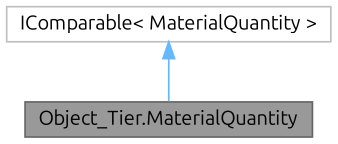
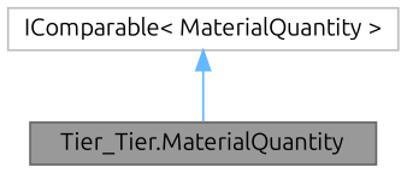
  digraph {
    fontname=Ubuntu
    node [fontname=Ubuntu fontsize=12 shape=box style=filled]
-   n1 [color=gray40 fillcolor=grey60 fontcolor=black height=0.2 label="Object_Tier.MaterialQuantity" width=0.4]
+   n1 [color=gray40 fillcolor=grey60 fontcolor=black height=0.2 label="Tier_Tier.MaterialQuantity" width=0.4]
    n2 [color=grey75 fillcolor=white height=0.2 label="IComparable\< MaterialQuantity \>" width=0.4]
    n2 -> n1 [color=steelblue1 dir=back fontname=Ubuntu fontsize=12 labelfontname=Helvetica labelfontsize=10 style=solid]
  }
